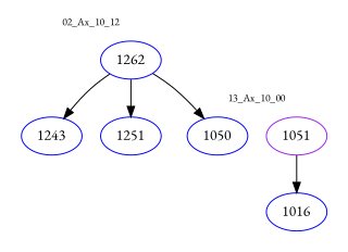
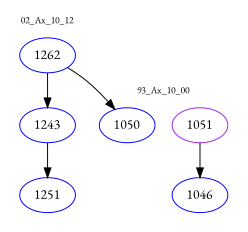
  digraph {
    fontname="EB Garamond"
    node [color=blue fontname="EB Garamond"]
    edge [color=black fontname="EB Garamond"]
    n1 [color=purple label=1051]
-   n2 [label=1016]
+   n2 [label=1046]
    n3 [label=1050]
    n4 [label=1262]
    n5 [label=1243]
    n6 [label=1251]
    subgraph cluster_1 {
      color=white
      fontsize=10
-     label="13_Ax_10_00"
+     label="93_Ax_10_00"
      n1
      n2
      n3
    }
    subgraph cluster_2 {
      color=white
      fontsize=10
      label="02_Ax_10_12"
      n4
      n5
      n6
    }
    n1 -> n2
    n4 -> n3
    n4 -> n5
-   n4 -> n6
+   n5 -> n6
  }
